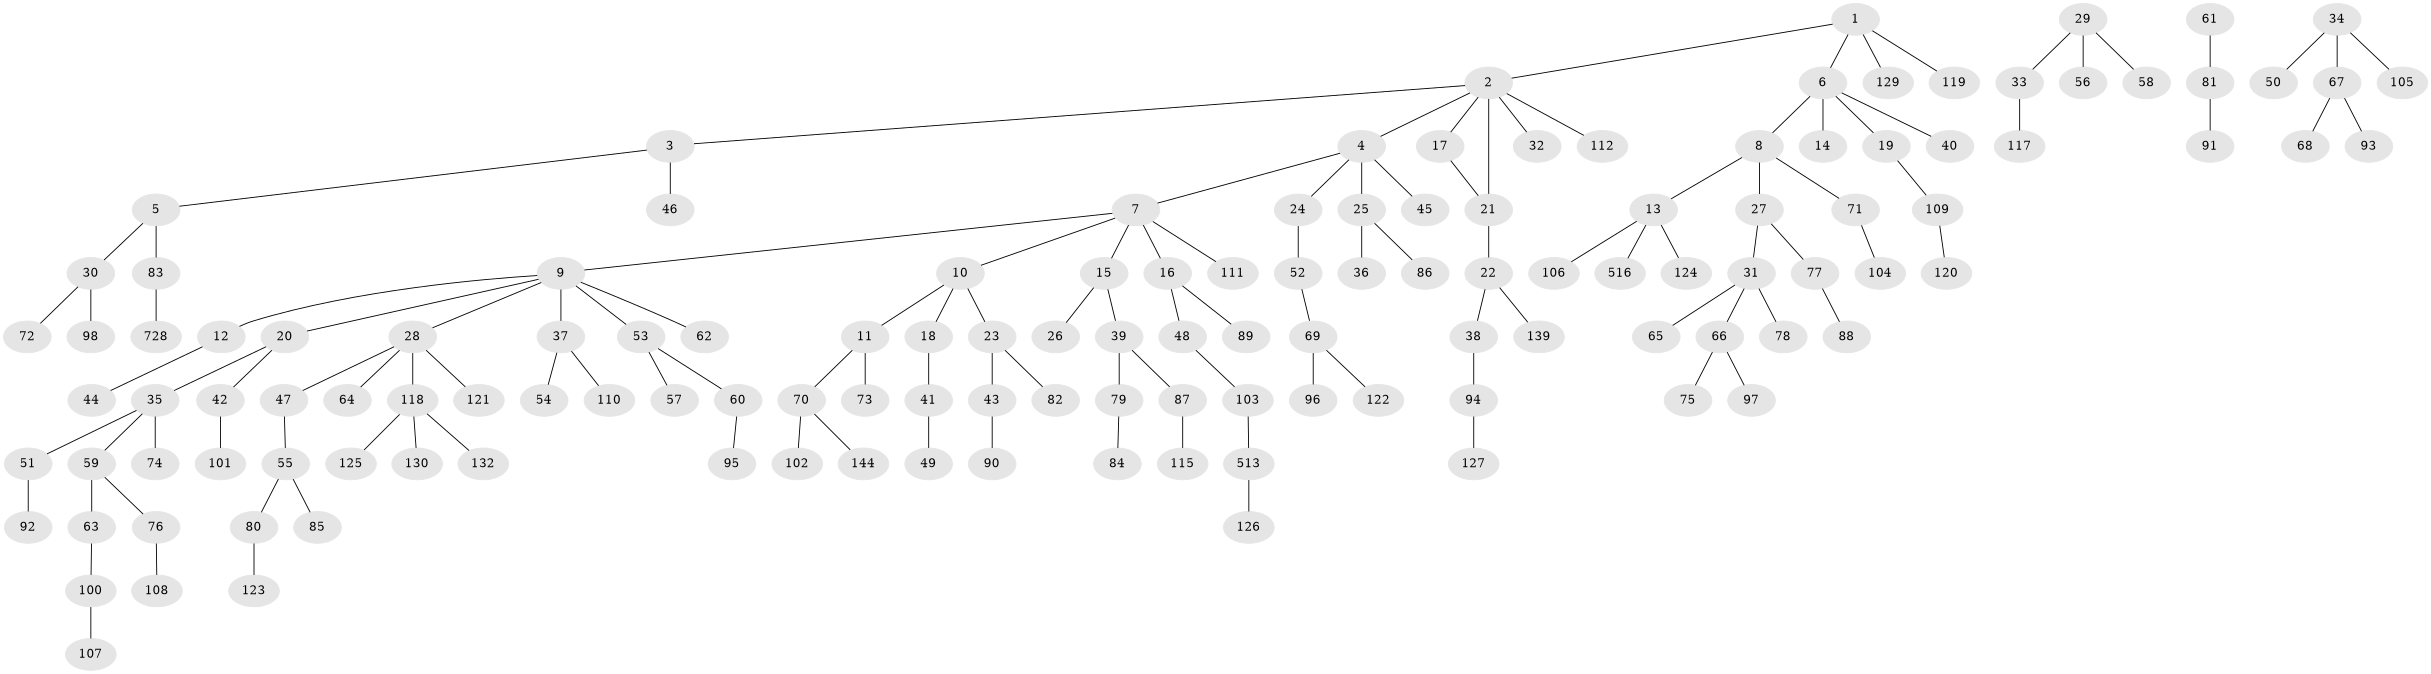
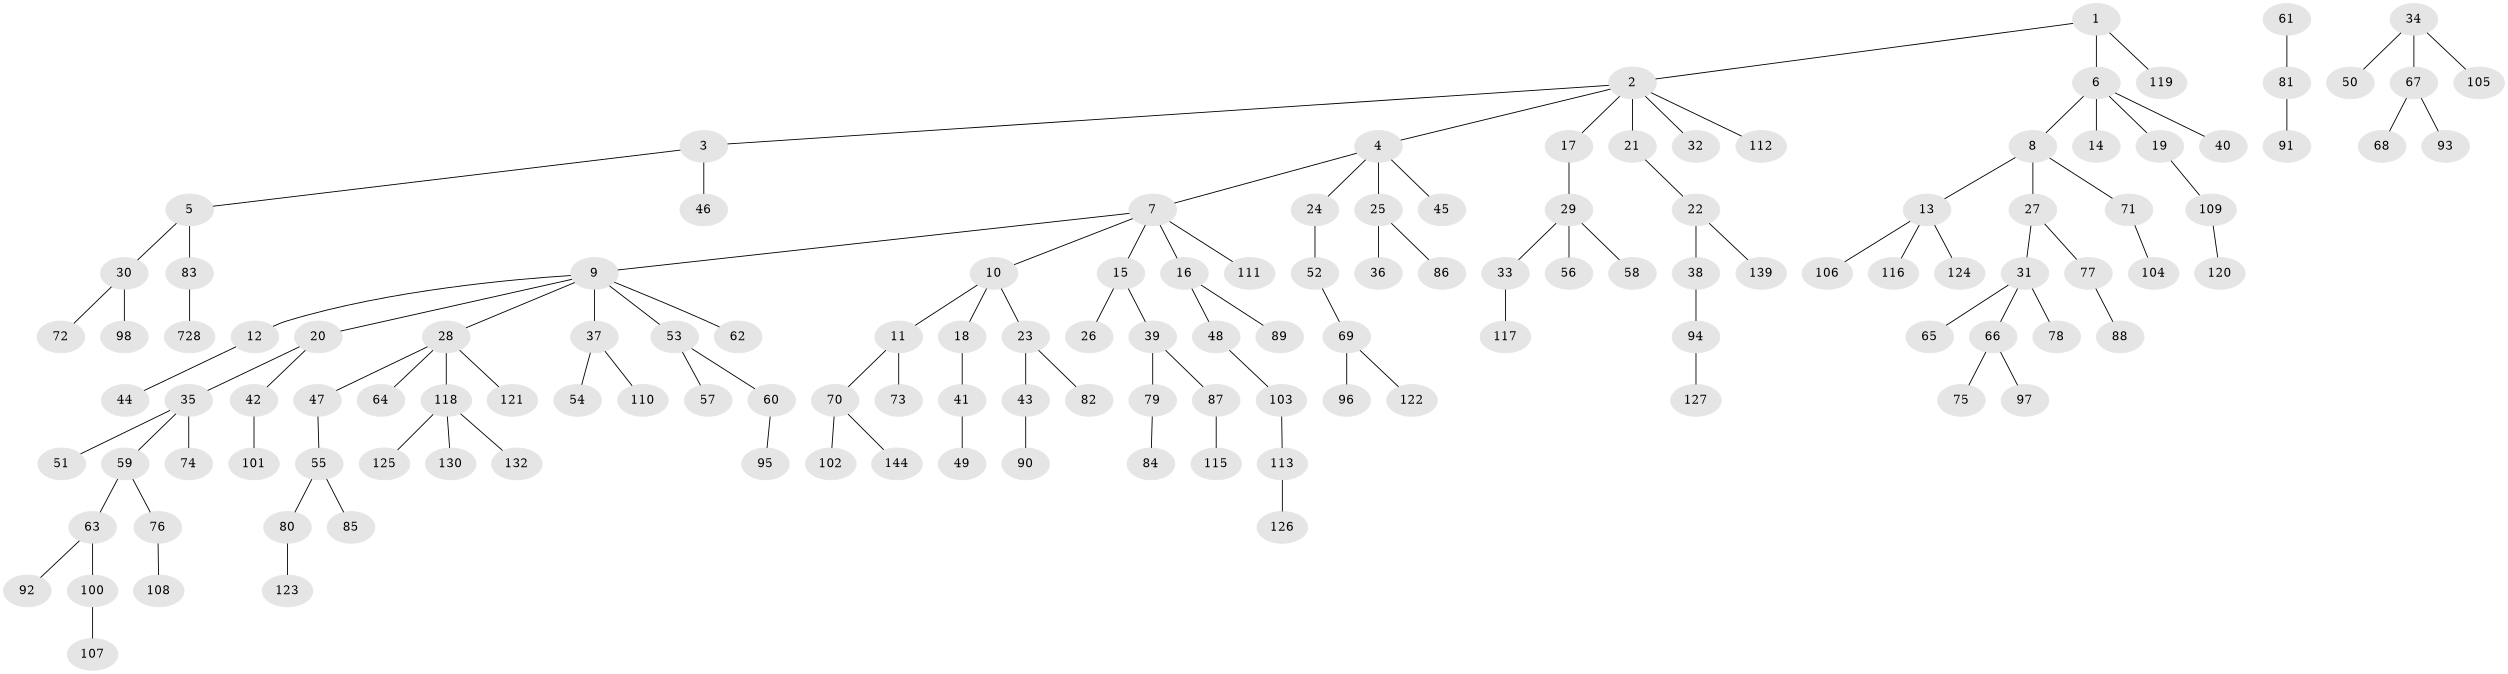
  graph {
    node [color=gray90 style=filled]
    1
    2
    6
-   129
    119
    3
    4
    17
    21
    32
    112
    8
    14
    19
    40
    5
    46
    7
    24
    25
    45
    29
    22
    30
    83
    61
    81
    9
    10
    15
    16
    111
    52
    36
    86
    72
    98
    n38 [label=728]
    13
    27
    71
    109
    12
    20
    28
    37
    53
    62
    11
    18
    23
    26
    39
    48
    89
    106
-   116 [label=516]
+   116
    124
    31
    77
    104
    44
    35
    42
    47
    64
    118
    121
    54
    110
    57
    60
    70
    73
    41
    43
    82
    102
    n79 [label=144]
    79
    87
    103
    33
    56
    58
    49
    120
    51
    59
    74
    101
    38
    n93 [label=139]
    94
    90
    69
    34
    50
    67
    105
    65
    66
    78
    88
    55
    125
    130
    132
    117
    75
    97
    68
    93
    63
    76
    127
    84
    115
    80
    85
-   113 [label=513]
+   113
    96
    122
    95
    123
    92
    100
    108
    91
    107
    126
    1 -- 2
    1 -- 6
-   1 -- 129
    1 -- 119
    2 -- 3
    2 -- 4
    2 -- 17
    2 -- 21
    2 -- 32
    2 -- 112
    6 -- 8
    6 -- 14
    6 -- 19
    6 -- 40
    3 -- 5
    3 -- 46
    4 -- 7
    4 -- 24
    4 -- 25
    4 -- 45
-   17 -- 21
+   17 -- 29
    21 -- 22
    8 -- 13
    8 -- 27
    8 -- 71
    19 -- 109
    5 -- 30
    5 -- 83
    7 -- 9
    7 -- 10
    7 -- 15
    7 -- 16
    7 -- 111
    24 -- 52
    25 -- 36
    25 -- 86
    29 -- 33
    29 -- 56
    29 -- 58
    22 -- 38
    22 -- n93
    30 -- 72
    30 -- 98
    83 -- n38
    61 -- 81
    81 -- 91
    9 -- 12
    9 -- 20
    9 -- 28
    9 -- 37
    9 -- 53
    9 -- 62
    10 -- 11
    10 -- 18
    10 -- 23
    15 -- 26
    15 -- 39
    16 -- 48
    16 -- 89
    52 -- 69
    13 -- 106
    13 -- 116
    13 -- 124
    27 -- 31
    27 -- 77
    71 -- 104
    109 -- 120
    12 -- 44
    20 -- 35
    20 -- 42
    28 -- 47
    28 -- 64
    28 -- 118
    28 -- 121
    37 -- 54
    37 -- 110
    53 -- 57
    53 -- 60
    11 -- 70
    11 -- 73
    18 -- 41
    23 -- 43
    23 -- 82
    39 -- 79
    39 -- 87
    48 -- 103
    31 -- 65
    31 -- 66
    31 -- 78
    77 -- 88
    35 -- 51
    35 -- 59
    35 -- 74
    42 -- 101
    47 -- 55
    118 -- 125
    118 -- 130
    118 -- 132
    60 -- 95
    70 -- 102
    70 -- n79
    41 -- 49
    43 -- 90
    79 -- 84
    87 -- 115
    103 -- 113
    33 -- 117
    59 -- 63
    59 -- 76
    38 -- 94
    94 -- 127
    69 -- 96
    69 -- 122
    34 -- 50
    34 -- 67
    34 -- 105
    67 -- 68
    67 -- 93
    66 -- 75
    66 -- 97
    55 -- 80
    55 -- 85
-   51 -- 92
+   63 -- 92
    63 -- 100
    76 -- 108
    80 -- 123
    113 -- 126
    100 -- 107
  }
